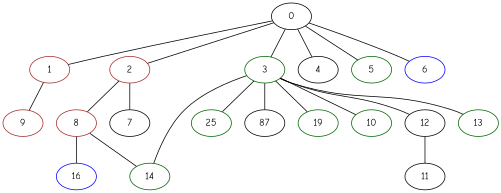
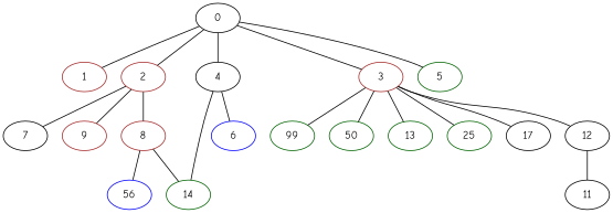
  graph {
    fontname="Comic Neue"
    node [color=darkgreen fontname="Comic Neue"]
    edge [fontname="Comic Neue"]
    1 [color=brown]
    0 [color=black]
    2 [color=brown]
-   3
+   3 [color=brown]
    4 [color=black]
    5
    6 [color=blue]
    8 [color=brown]
    9 [color=brown]
    7 [color=black]
-   10
+   10 [label=50]
    12 [color=black]
    13
    14
    n15 [label=25]
-   17 [color=black label=87]
-   19
-   16 [color=blue]
+   17 [color=black]
+   19 [label=99]
+   16 [color=blue label=56]
    11 [color=black]
    0 -- 1
    0 -- 2
    0 -- 3
    0 -- 4
    0 -- 5
-   0 -- 6
+   4 -- 6
    2 -- 8
-   1 -- 9
+   2 -- 9
    2 -- 7
    3 -- 10
    3 -- 12
    3 -- 13
-   3 -- 14
+   4 -- 14
    3 -- n15
    3 -- 17
    3 -- 19
    8 -- 14
    8 -- 16
    12 -- 11
  }
